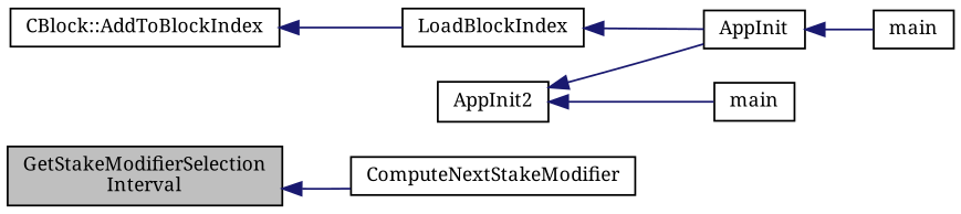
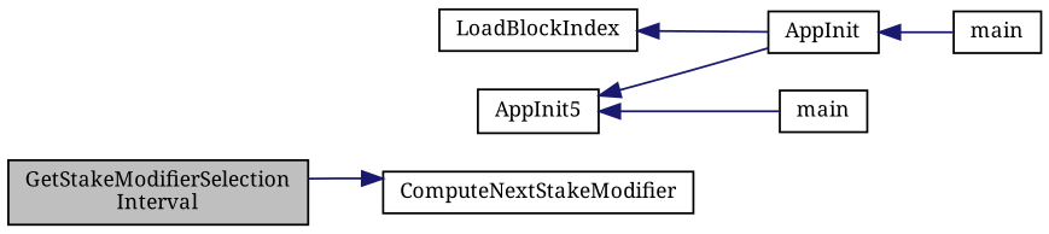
  digraph {
    fontname="Noto Serif"
    rankdir=LR
    node [color=black fillcolor=white fontname="Noto Serif" fontsize=10 shape=record style=filled]
    edge [color=midnightblue dir=back fontname="Noto Serif" fontsize=10 labelfontname=Helvetica labelfontsize=10 style=solid]
    n1 [fillcolor=grey75 fontcolor=black height=0.2 label="GetStakeModifierSelection\lInterval" width=0.4]
    n2 [height=0.2 label=ComputeNextStakeModifier width=0.4]
-   n3 [height=0.2 label="CBlock::AddToBlockIndex" width=0.4]
    n4 [height=0.2 label=LoadBlockIndex width=0.4]
    n5 [height=0.2 label=AppInit width=0.4]
-   n6 [height=0.2 label=AppInit2 width=0.4]
+   n6 [height=0.2 label=AppInit5 width=0.4]
    n7 [height=0.2 label=main width=0.4]
    n8 [height=0.2 label=main width=0.4]
-   n1 -> n2
-   n3 -> n4
+   n2 -> n1
    n4 -> n5
    n5 -> n8
    n6 -> n5
    n6 -> n7
  }
